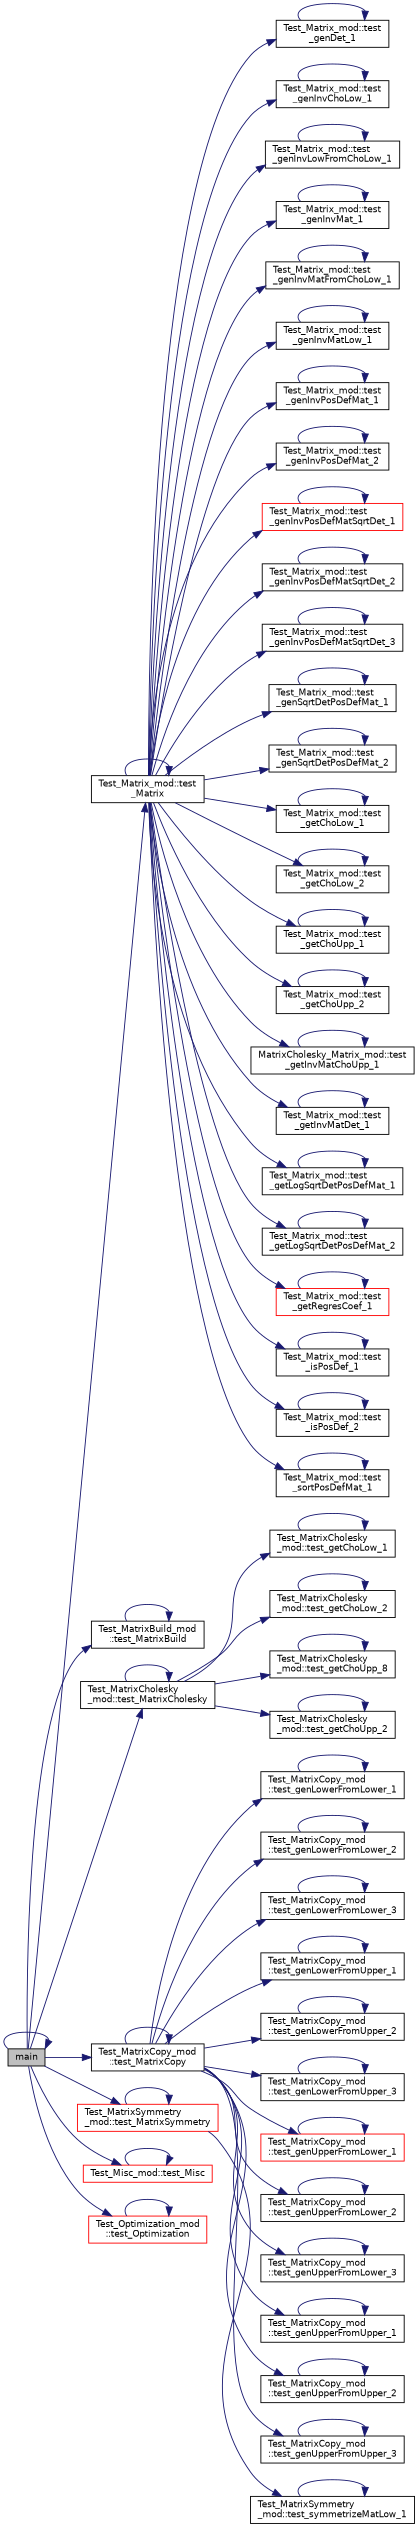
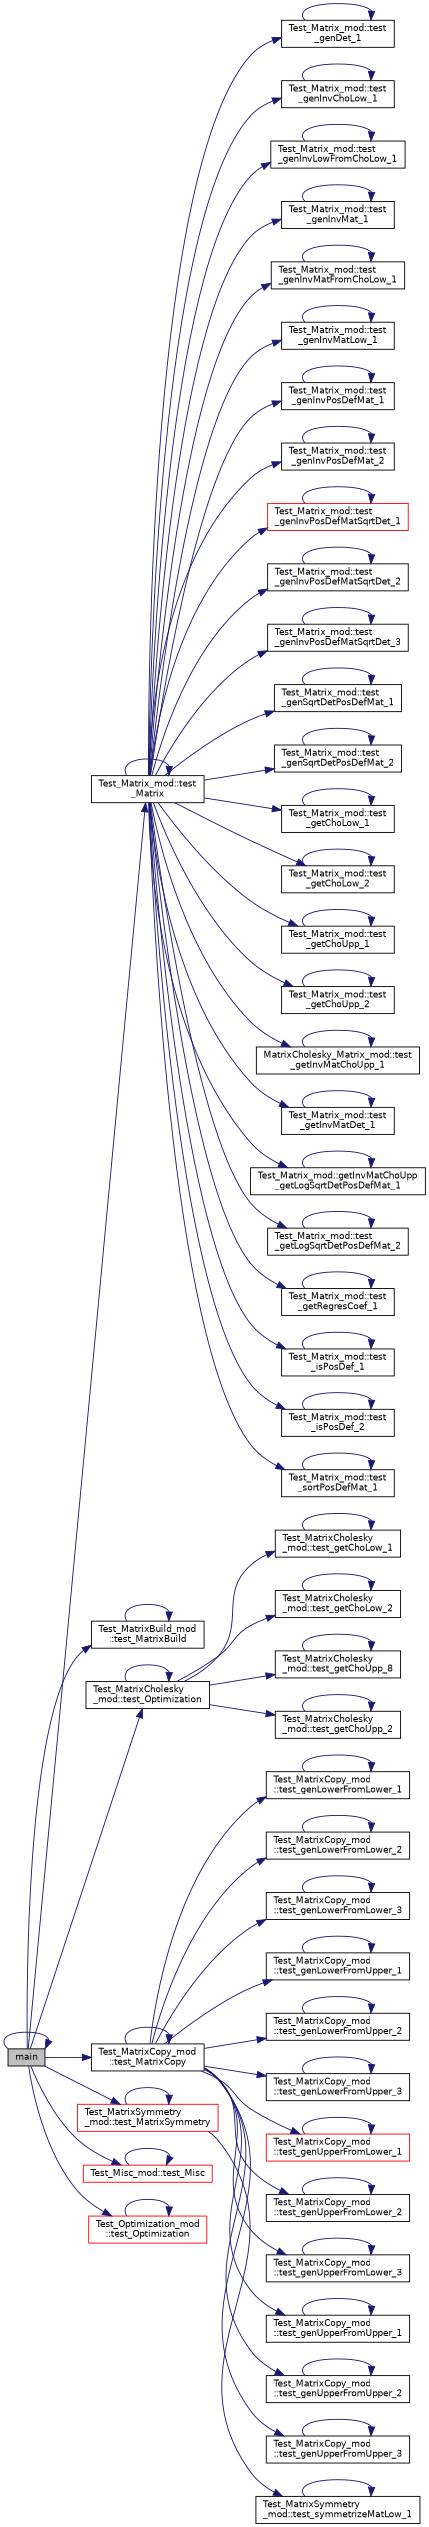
  digraph {
    rankdir=LR
    node [color=black fillcolor=white fontname=Helvetica fontsize=10 shape=record style=filled]
    edge [color=midnightblue fontname=Helvetica fontsize=10 labelfontname=Helvetica labelfontsize=10 style=solid]
    n1 [fillcolor=grey75 fontcolor=black height=0.2 label=main width=0.4]
    n2 [height=0.2 label="Test_Matrix_mod::test\l_Matrix" width=0.4]
    n3 [height=0.2 label="Test_MatrixBuild_mod\l::test_MatrixBuild" width=0.4]
-   n4 [height=0.2 label="Test_MatrixCholesky\l_mod::test_MatrixCholesky" width=0.4]
+   n4 [height=0.2 label="Test_MatrixCholesky\l_mod::test_Optimization" width=0.4]
    n5 [height=0.2 label="Test_MatrixCopy_mod\l::test_MatrixCopy" width=0.4]
    n6 [color=red height=0.2 label="Test_MatrixSymmetry\l_mod::test_MatrixSymmetry" width=0.4]
    n7 [color=red height=0.2 label="Test_Misc_mod::test_Misc" width=0.4]
    n8 [color=red height=0.2 label="Test_Optimization_mod\l::test_Optimization" width=0.4]
    n9 [height=0.2 label="Test_Matrix_mod::test\l_genDet_1" width=0.4]
    n10 [height=0.2 label="Test_Matrix_mod::test\l_genInvChoLow_1" width=0.4]
    n11 [height=0.2 label="Test_Matrix_mod::test\l_genInvLowFromChoLow_1" width=0.4]
    n12 [height=0.2 label="Test_Matrix_mod::test\l_genInvMat_1" width=0.4]
    n13 [height=0.2 label="Test_Matrix_mod::test\l_genInvMatFromChoLow_1" width=0.4]
    n14 [height=0.2 label="Test_Matrix_mod::test\l_genInvMatLow_1" width=0.4]
    n15 [height=0.2 label="Test_Matrix_mod::test\l_genInvPosDefMat_1" width=0.4]
    n16 [height=0.2 label="Test_Matrix_mod::test\l_genInvPosDefMat_2" width=0.4]
    n17 [color=red height=0.2 label="Test_Matrix_mod::test\l_genInvPosDefMatSqrtDet_1" width=0.4]
    n18 [height=0.2 label="Test_Matrix_mod::test\l_genInvPosDefMatSqrtDet_2" width=0.4]
    n19 [height=0.2 label="Test_Matrix_mod::test\l_genInvPosDefMatSqrtDet_3" width=0.4]
    n20 [height=0.2 label="Test_Matrix_mod::test\l_genSqrtDetPosDefMat_1" width=0.4]
    n21 [height=0.2 label="Test_Matrix_mod::test\l_genSqrtDetPosDefMat_2" width=0.4]
    n22 [height=0.2 label="Test_Matrix_mod::test\l_getChoLow_1" width=0.4]
    n23 [height=0.2 label="Test_Matrix_mod::test\l_getChoLow_2" width=0.4]
    n24 [height=0.2 label="Test_Matrix_mod::test\l_getChoUpp_1" width=0.4]
    n25 [height=0.2 label="Test_Matrix_mod::test\l_getChoUpp_2" width=0.4]
    n26 [height=0.2 label="MatrixCholesky_Matrix_mod::test\l_getInvMatChoUpp_1" width=0.4]
    n27 [height=0.2 label="Test_Matrix_mod::test\l_getInvMatDet_1" width=0.4]
-   n28 [height=0.2 label="Test_Matrix_mod::test\l_getLogSqrtDetPosDefMat_1" width=0.4]
+   n28 [height=0.2 label="Test_Matrix_mod::getInvMatChoUpp\l_getLogSqrtDetPosDefMat_1" width=0.4]
    n29 [height=0.2 label="Test_Matrix_mod::test\l_getLogSqrtDetPosDefMat_2" width=0.4]
-   n30 [color=red height=0.2 label="Test_Matrix_mod::test\l_getRegresCoef_1" width=0.4]
+   n30 [height=0.2 label="Test_Matrix_mod::test\l_getRegresCoef_1" width=0.4]
    n31 [height=0.2 label="Test_Matrix_mod::test\l_isPosDef_1" width=0.4]
    n32 [height=0.2 label="Test_Matrix_mod::test\l_isPosDef_2" width=0.4]
    n33 [height=0.2 label="Test_Matrix_mod::test\l_sortPosDefMat_1" width=0.4]
    n34 [height=0.2 label="Test_MatrixCholesky\l_mod::test_getChoLow_1" width=0.4]
    n35 [height=0.2 label="Test_MatrixCholesky\l_mod::test_getChoLow_2" width=0.4]
    n36 [height=0.2 label="Test_MatrixCholesky\l_mod::test_getChoUpp_8" width=0.4]
    n37 [height=0.2 label="Test_MatrixCholesky\l_mod::test_getChoUpp_2" width=0.4]
    n38 [height=0.2 label="Test_MatrixCopy_mod\l::test_genLowerFromLower_1" width=0.4]
    n39 [height=0.2 label="Test_MatrixCopy_mod\l::test_genLowerFromLower_2" width=0.4]
    n40 [height=0.2 label="Test_MatrixCopy_mod\l::test_genLowerFromLower_3" width=0.4]
    n41 [height=0.2 label="Test_MatrixCopy_mod\l::test_genLowerFromUpper_1" width=0.4]
    n42 [height=0.2 label="Test_MatrixCopy_mod\l::test_genLowerFromUpper_2" width=0.4]
    n43 [height=0.2 label="Test_MatrixCopy_mod\l::test_genLowerFromUpper_3" width=0.4]
    n44 [color=red height=0.2 label="Test_MatrixCopy_mod\l::test_genUpperFromLower_1" width=0.4]
    n45 [height=0.2 label="Test_MatrixCopy_mod\l::test_genUpperFromLower_2" width=0.4]
    n46 [height=0.2 label="Test_MatrixCopy_mod\l::test_genUpperFromLower_3" width=0.4]
    n47 [height=0.2 label="Test_MatrixCopy_mod\l::test_genUpperFromUpper_1" width=0.4]
    n48 [height=0.2 label="Test_MatrixCopy_mod\l::test_genUpperFromUpper_2" width=0.4]
    n49 [height=0.2 label="Test_MatrixCopy_mod\l::test_genUpperFromUpper_3" width=0.4]
    n50 [height=0.2 label="Test_MatrixSymmetry\l_mod::test_symmetrizeMatLow_1" width=0.4]
    n1 -> n1
    n1 -> n2
    n1 -> n3
    n1 -> n4
    n1 -> n5
    n1 -> n6
    n1 -> n7
    n1 -> n8
    n2 -> n2
    n2 -> n9
    n2 -> n10
    n2 -> n11
    n2 -> n12
    n2 -> n13
    n2 -> n14
    n2 -> n15
    n2 -> n16
    n2 -> n17
    n2 -> n18
    n2 -> n19
    n2 -> n20
    n2 -> n21
    n2 -> n22
    n2 -> n23
    n2 -> n24
    n2 -> n25
    n2 -> n26
    n2 -> n27
    n2 -> n28
    n2 -> n29
    n2 -> n30
    n2 -> n31
    n2 -> n32
    n2 -> n33
    n3 -> n3
    n4 -> n4
    n4 -> n34
    n4 -> n35
    n4 -> n36
    n4 -> n37
    n5 -> n5
    n5 -> n38
    n5 -> n39
    n5 -> n40
    n5 -> n41
    n5 -> n42
    n5 -> n43
    n5 -> n44
    n5 -> n45
    n5 -> n46
    n5 -> n47
    n5 -> n48
    n5 -> n49
    n6 -> n6
    n6 -> n50
    n7 -> n7
    n8 -> n8
    n9 -> n9
    n10 -> n10
    n11 -> n11
    n12 -> n12
    n13 -> n13
    n14 -> n14
    n15 -> n15
    n16 -> n16
    n17 -> n17
    n18 -> n18
    n19 -> n19
    n20 -> n20
    n21 -> n21
    n22 -> n22
    n23 -> n23
    n24 -> n24
    n25 -> n25
    n26 -> n26
    n27 -> n27
    n28 -> n28
    n29 -> n29
    n30 -> n30
    n31 -> n31
    n32 -> n32
    n33 -> n33
    n34 -> n34
    n35 -> n35
    n36 -> n36
    n37 -> n37
    n38 -> n38
    n39 -> n39
    n40 -> n40
    n41 -> n41
    n42 -> n42
    n43 -> n43
    n44 -> n44
    n45 -> n45
    n46 -> n46
    n47 -> n47
    n48 -> n48
    n49 -> n49
    n50 -> n50
  }
